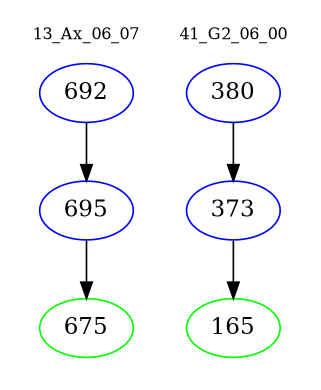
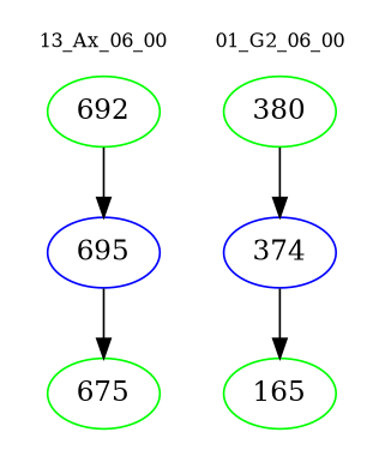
  digraph {
    node [color=green]
    edge [color=black]
-   n1 [color=blue label=692]
+   n1 [label=692]
    n2 [color=blue label=695]
    n3 [label=675]
-   n4 [color=blue label=380]
-   n5 [color=blue label=373]
+   n4 [label=380]
+   n5 [color=blue label=374]
    n6 [label=165]
    subgraph cluster_1 {
      color=white
      fontsize=10
-     label="13_Ax_06_07"
+     label="13_Ax_06_00"
      n1
      n2
      n3
    }
    subgraph cluster_2 {
      color=white
      fontsize=10
-     label="41_G2_06_00"
+     label="01_G2_06_00"
      n4
      n5
      n6
    }
    n1 -> n2
    n2 -> n3
    n4 -> n5
    n5 -> n6
  }
